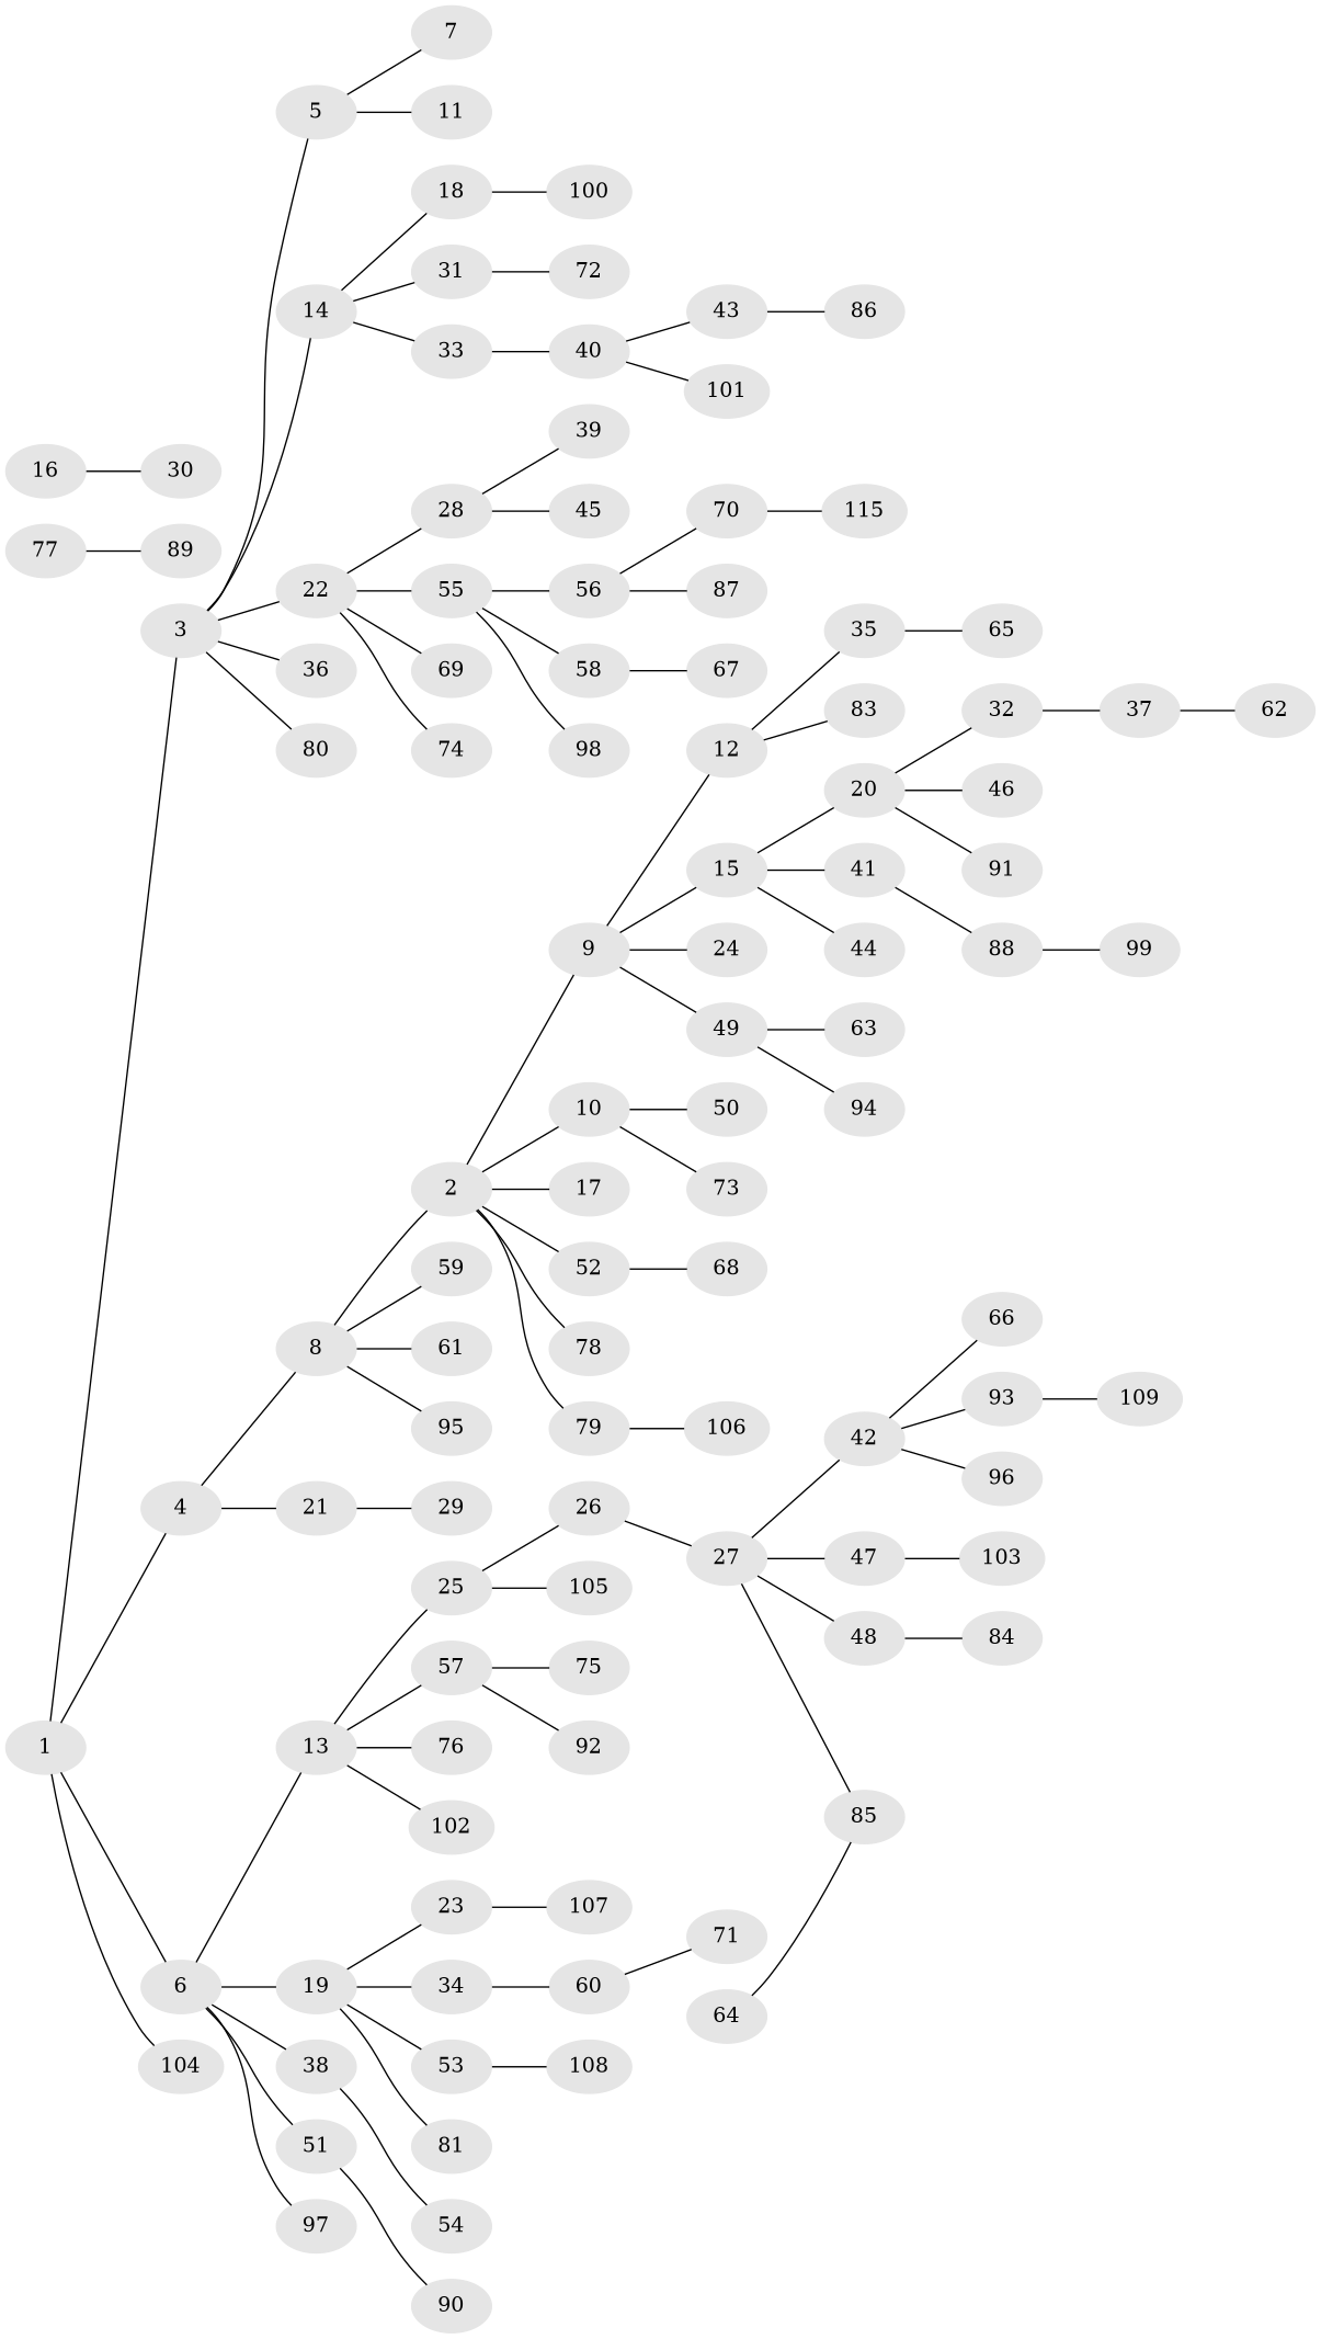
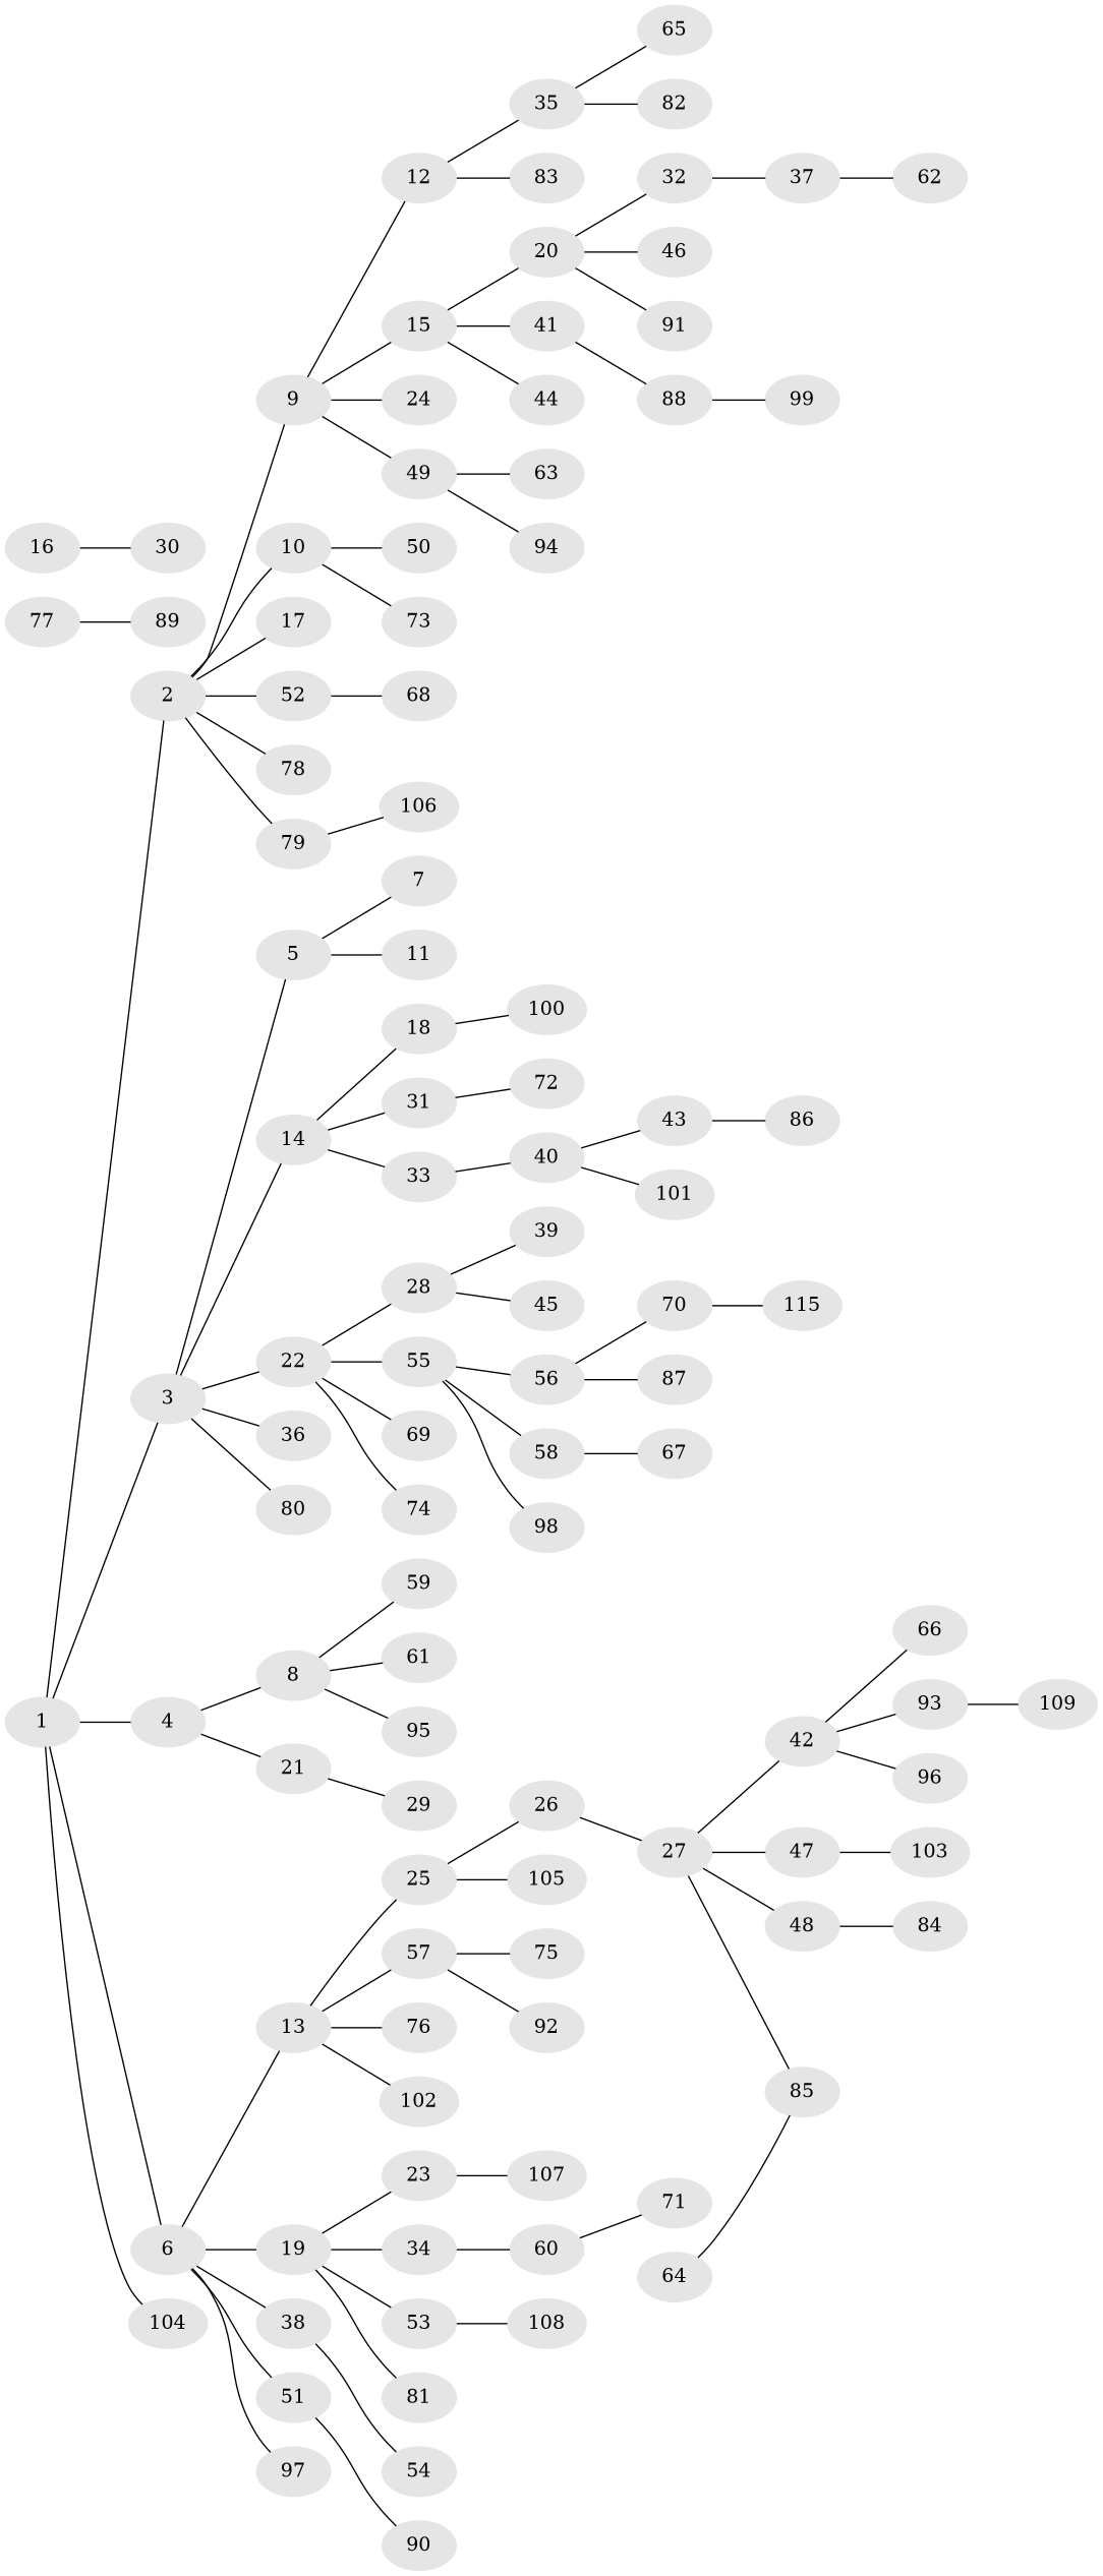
  graph {
    rankdir=LR
    node [color=gray90 style=filled]
    1
    2
    3
    4
    6
    104
    9
    10
    17
    52
    78
    79
    5
    14
    22
    36
    80
    8
    21
    13
    19
    38
    51
    97
    12
    15
    24
    49
    50
    73
    68
    106
    7
    11
    18
    31
    33
    28
    55
    69
    74
    59
    61
    95
    29
    77
    89
    25
    57
    76
    102
    16
    30
    23
    34
    53
    81
    54
    90
    35
    83
    20
    41
    44
    63
    94
    65
+   82
    26
    105
    75
    92
    100
    72
    40
    32
    46
    91
    88
    107
    60
    108
    37
    39
    45
    56
    58
    98
    27
    42
    47
    48
    85
    66
    93
    96
    103
    84
    64
    62
    43
    101
    71
    86
    99
    109
    70
    87
    67
    n110 [label=115]
-   8 -- 2
+   1 -- 2
    1 -- 3
    1 -- 4
    1 -- 6
    1 -- 104
    2 -- 9
    2 -- 10
    2 -- 17
    2 -- 52
    2 -- 78
    2 -- 79
    3 -- 5
    3 -- 14
    3 -- 22
    3 -- 36
    3 -- 80
    4 -- 8
    4 -- 21
    6 -- 13
    6 -- 19
    6 -- 38
    6 -- 51
    6 -- 97
    9 -- 12
    9 -- 15
    9 -- 24
    9 -- 49
    10 -- 50
    10 -- 73
    52 -- 68
    79 -- 106
    5 -- 7
    5 -- 11
    14 -- 18
    14 -- 31
    14 -- 33
    22 -- 28
    22 -- 55
    22 -- 69
    22 -- 74
    8 -- 59
    8 -- 61
    8 -- 95
    21 -- 29
    13 -- 25
    13 -- 57
    13 -- 76
    13 -- 102
    19 -- 23
    19 -- 34
    19 -- 53
    19 -- 81
    38 -- 54
    51 -- 90
    12 -- 35
    12 -- 83
    15 -- 20
    15 -- 41
    15 -- 44
    49 -- 63
    49 -- 94
    18 -- 100
    31 -- 72
    33 -- 40
    28 -- 39
    28 -- 45
    55 -- 56
    55 -- 58
    55 -- 98
    77 -- 89
    25 -- 26
    25 -- 105
    57 -- 75
    57 -- 92
    16 -- 30
    23 -- 107
    34 -- 60
    53 -- 108
    35 -- 65
+   35 -- 82
    20 -- 32
    20 -- 46
    20 -- 91
    41 -- 88
    26 -- 27
    40 -- 43
    40 -- 101
    32 -- 37
    88 -- 99
    60 -- 71
    37 -- 62
    56 -- 70
    56 -- 87
    58 -- 67
    27 -- 42
    27 -- 47
    27 -- 48
    27 -- 85
    42 -- 66
    42 -- 93
    42 -- 96
    47 -- 103
    48 -- 84
    93 -- 109
    64 -- 85
    43 -- 86
    70 -- n110
  }
